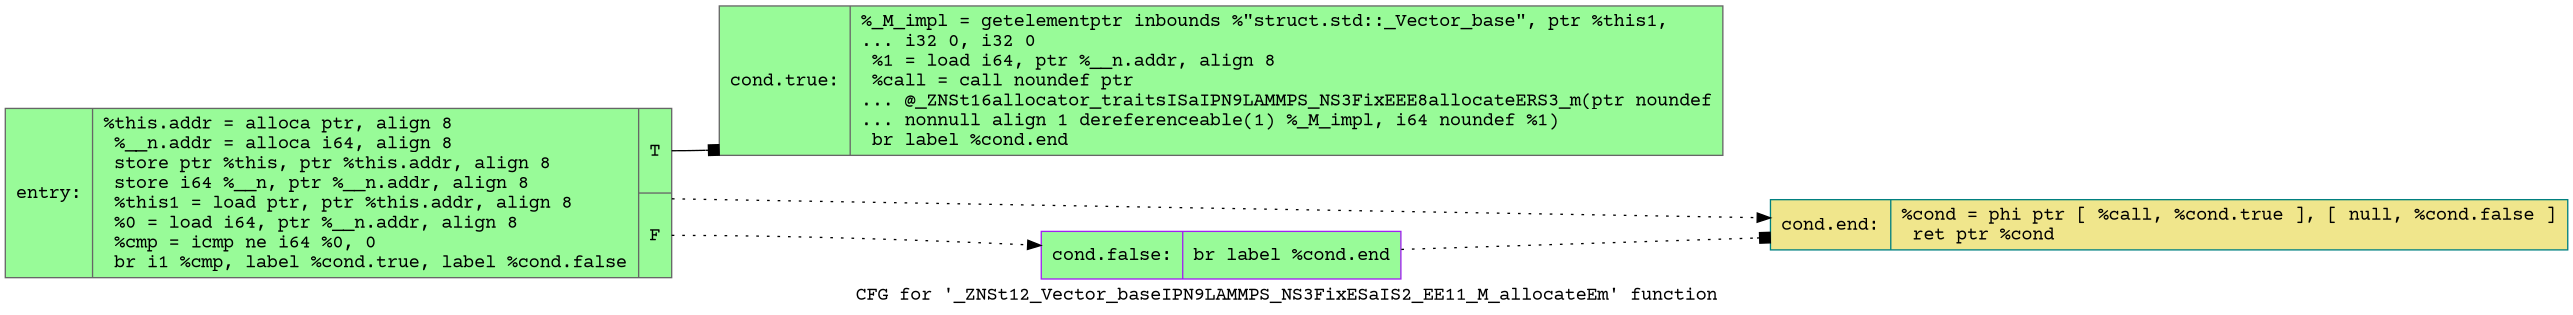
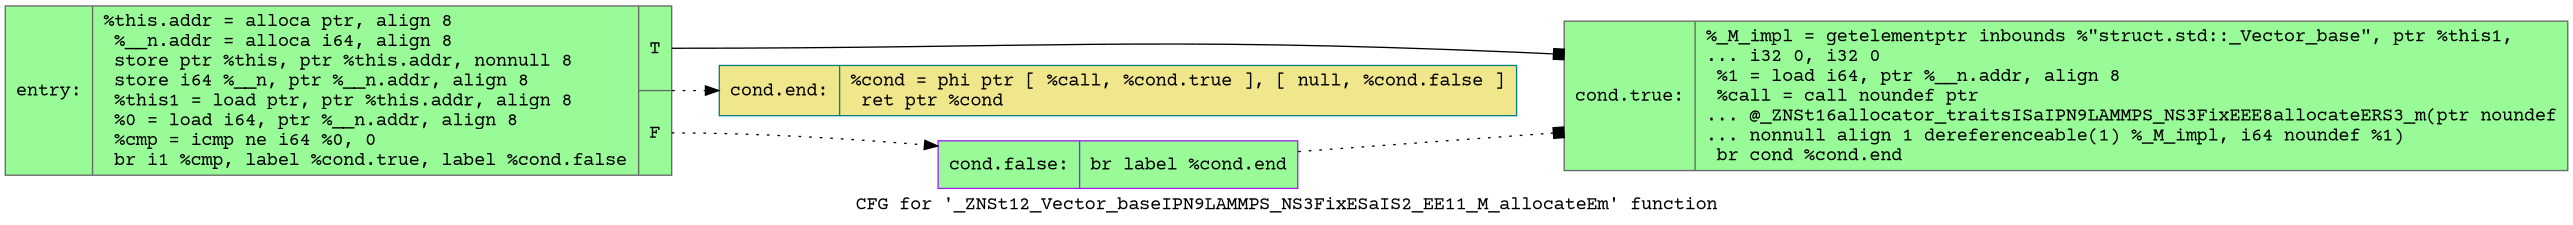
  digraph {
    fontname="Courier Prime"
    label="CFG for '_ZNSt12_Vector_baseIPN9LAMMPS_NS3FixESaIS2_EE11_M_allocateEm' function"
    rankdir=LR
    node [color=gray40 fillcolor=palegreen fontname="Courier Prime" shape=record style=filled]
    edge [arrowhead=box fontname="Courier Prime" style=dotted]
-   n1 [label="{entry:\l|  %this.addr = alloca ptr, align 8\l  %__n.addr = alloca i64, align 8\l  store ptr %this, ptr %this.addr, align 8\l  store i64 %__n, ptr %__n.addr, align 8\l  %this1 = load ptr, ptr %this.addr, align 8\l  %0 = load i64, ptr %__n.addr, align 8\l  %cmp = icmp ne i64 %0, 0\l  br i1 %cmp, label %cond.true, label %cond.false\l|{<s0>T|<s1>F}}"]
-   n2 [label="{cond.true:\l|  %_M_impl = getelementptr inbounds %\"struct.std::_Vector_base\", ptr %this1,\l... i32 0, i32 0\l  %1 = load i64, ptr %__n.addr, align 8\l  %call = call noundef ptr\l... @_ZNSt16allocator_traitsISaIPN9LAMMPS_NS3FixEEE8allocateERS3_m(ptr noundef\l... nonnull align 1 dereferenceable(1) %_M_impl, i64 noundef %1)\l  br label %cond.end\l}"]
+   n1 [label="{entry:\l|  %this.addr = alloca ptr, align 8\l  %__n.addr = alloca i64, align 8\l  store ptr %this, ptr %this.addr, nonnull 8\l  store i64 %__n, ptr %__n.addr, align 8\l  %this1 = load ptr, ptr %this.addr, align 8\l  %0 = load i64, ptr %__n.addr, align 8\l  %cmp = icmp ne i64 %0, 0\l  br i1 %cmp, label %cond.true, label %cond.false\l|{<s0>T|<s1>F}}"]
+   n2 [label="{cond.true:\l|  %_M_impl = getelementptr inbounds %\"struct.std::_Vector_base\", ptr %this1,\l... i32 0, i32 0\l  %1 = load i64, ptr %__n.addr, align 8\l  %call = call noundef ptr\l... @_ZNSt16allocator_traitsISaIPN9LAMMPS_NS3FixEEE8allocateERS3_m(ptr noundef\l... nonnull align 1 dereferenceable(1) %_M_impl, i64 noundef %1)\l  br cond %cond.end\l}"]
    n3 [color=purple label="{cond.false:\l|  br label %cond.end\l}"]
    n4 [color=teal fillcolor=khaki label="{cond.end:\l|  %cond = phi ptr [ %call, %cond.true ], [ null, %cond.false ]\l  ret ptr %cond\l}"]
    n1 -> n2 [style=solid tailport=s0]
    n1 -> n3 [arrowhead=normal tailport=s1]
    n1 -> n4 [arrowhead=normal]
-   n3 -> n4
+   n3 -> n2
  }
